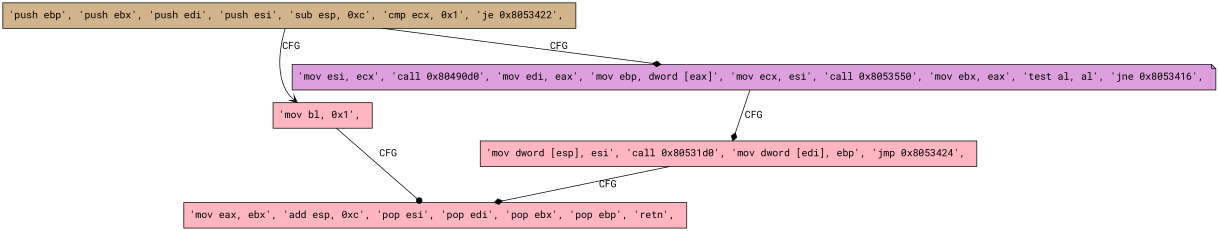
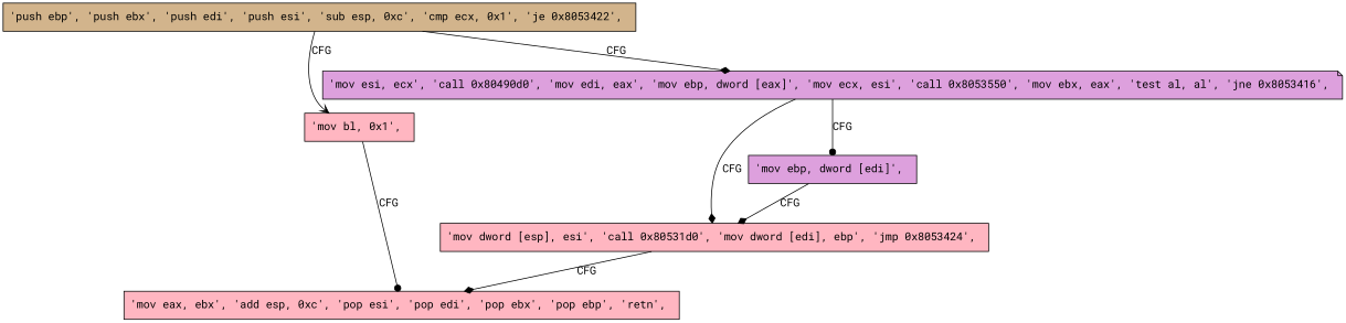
  digraph {
    fontname="Roboto Mono"
    node [style=filled fillcolor=lightpink shape=box fontname="Roboto Mono"]
    edge [arrowhead=diamond fontname="Roboto Mono"]
    n1 [label="'push ebp', 'push ebx', 'push edi', 'push esi', 'sub esp, 0xc', 'cmp ecx, 0x1', 'je 0x8053422', " fillcolor=tan]
    n2 [label="'mov bl, 0x1', "]
    n3 [label="'mov esi, ecx', 'call 0x80490d0', 'mov edi, eax', 'mov ebp, dword [eax]', 'mov ecx, esi', 'call 0x8053550', 'mov ebx, eax', 'test al, al', 'jne 0x8053416', " fillcolor=plum shape=note]
    n4 [label="'mov eax, ebx', 'add esp, 0xc', 'pop esi', 'pop edi', 'pop ebx', 'pop ebp', 'retn', "]
    n5 [label="'mov dword [esp], esi', 'call 0x80531d0', 'mov dword [edi], ebp', 'jmp 0x8053424', "]
+   n6 [label="'mov ebp, dword [edi]', " fillcolor=plum]
    n1 -> n2 [label=CFG arrowhead=vee]
    n1 -> n3 [label=CFG]
    n2 -> n4 [label=CFG arrowhead=dot]
    n3 -> n5 [label=CFG]
+   n3 -> n6 [label=CFG arrowhead=dot]
    n5 -> n4 [label=CFG]
+   n6 -> n5 [label=CFG]
  }
